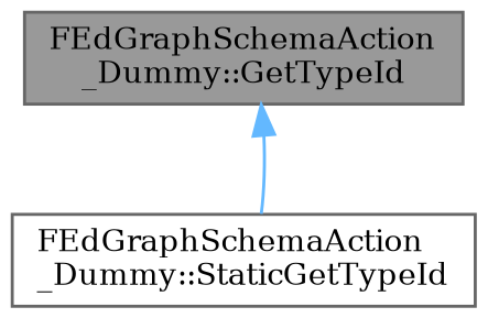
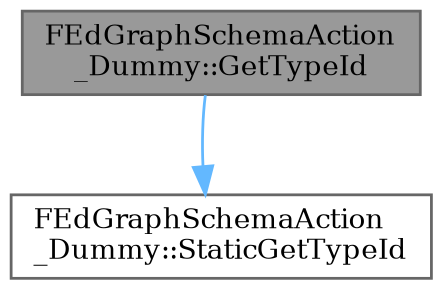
  digraph {
    rankdir=TB
    fontname="DejaVu Serif"
    node [fontname="DejaVu Serif" fontsize=10 shape=box style=filled]
    n1 [color=gray40 fillcolor=grey60 fontcolor=black height=0.2 label="FEdGraphSchemaAction\l_Dummy::GetTypeId" width=0.4]
    n2 [color=grey40 fillcolor=white height=0.2 label="FEdGraphSchemaAction\l_Dummy::StaticGetTypeId" width=0.4]
-   n2 -> n1 [color=steelblue1 fontname="DejaVu Serif" fontsize=10 labelfontname=Helvetica labelfontsize=10 style=solid]
+   n1 -> n2 [color=steelblue1 fontname="DejaVu Serif" fontsize=10 labelfontname=Helvetica labelfontsize=10 style=solid]
  }
